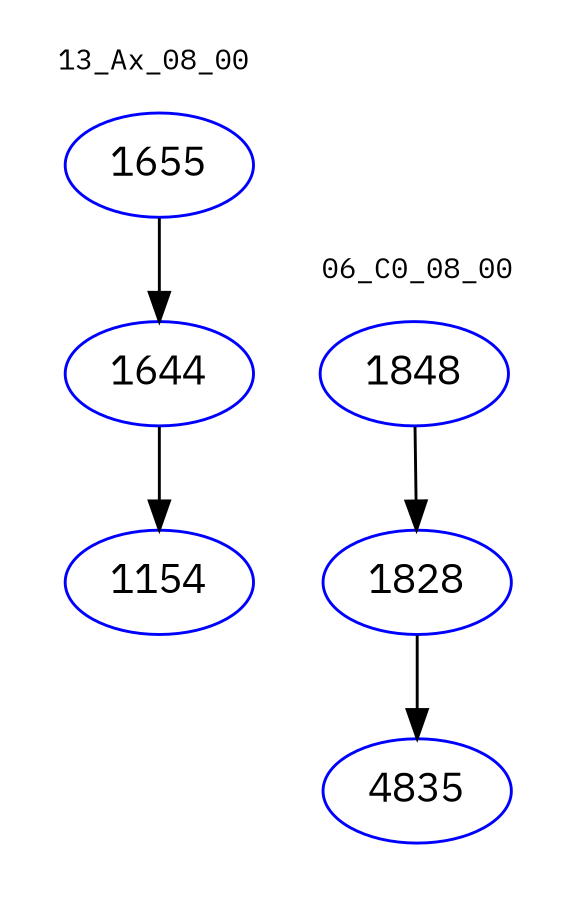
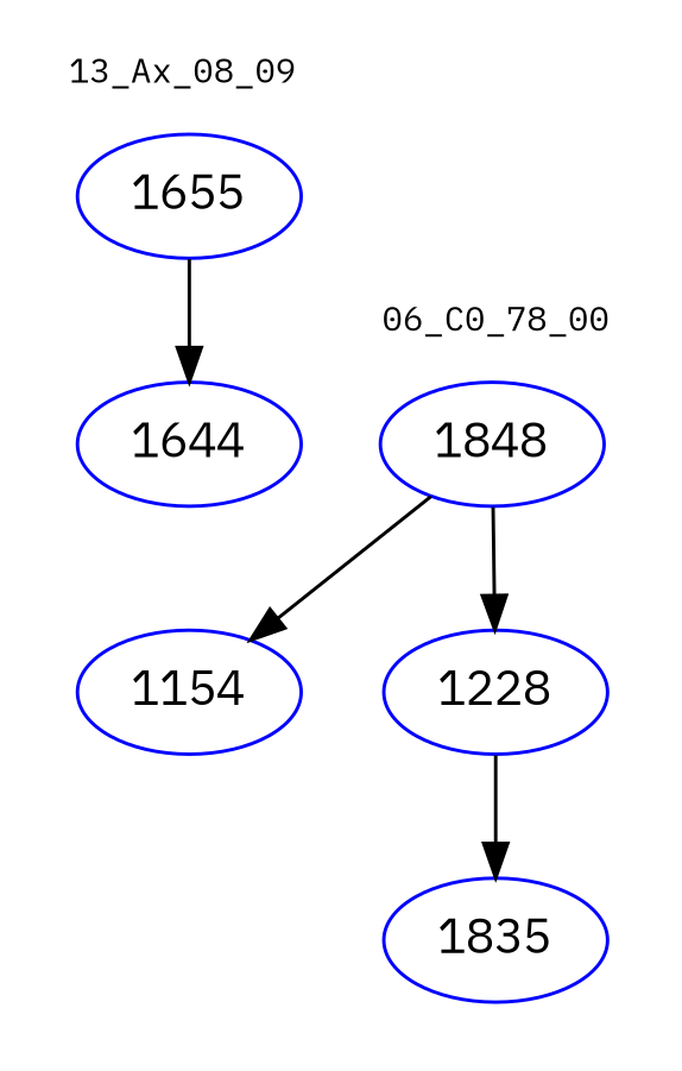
  digraph {
    fontname="IBM Plex Mono"
    node [color=blue fontname="IBM Plex Mono"]
    edge [color=black fontname="IBM Plex Mono"]
    n1 [label=1655]
    n2 [label=1644]
    n3 [label=1154]
    n4 [label=1848]
-   n5 [label=1828]
-   n6 [label=4835]
+   n5 [label=1228]
+   n6 [label=1835]
    subgraph cluster_1 {
      color=white
      fontsize=10
-     label="13_Ax_08_00"
+     label="13_Ax_08_09"
      n1
      n2
      n3
    }
    subgraph cluster_2 {
      color=white
      fontsize=10
-     label="06_C0_08_00"
+     label="06_C0_78_00"
      n4
      n5
      n6
    }
    n1 -> n2
-   n2 -> n3
+   n4 -> n3
    n4 -> n5
    n5 -> n6
  }
